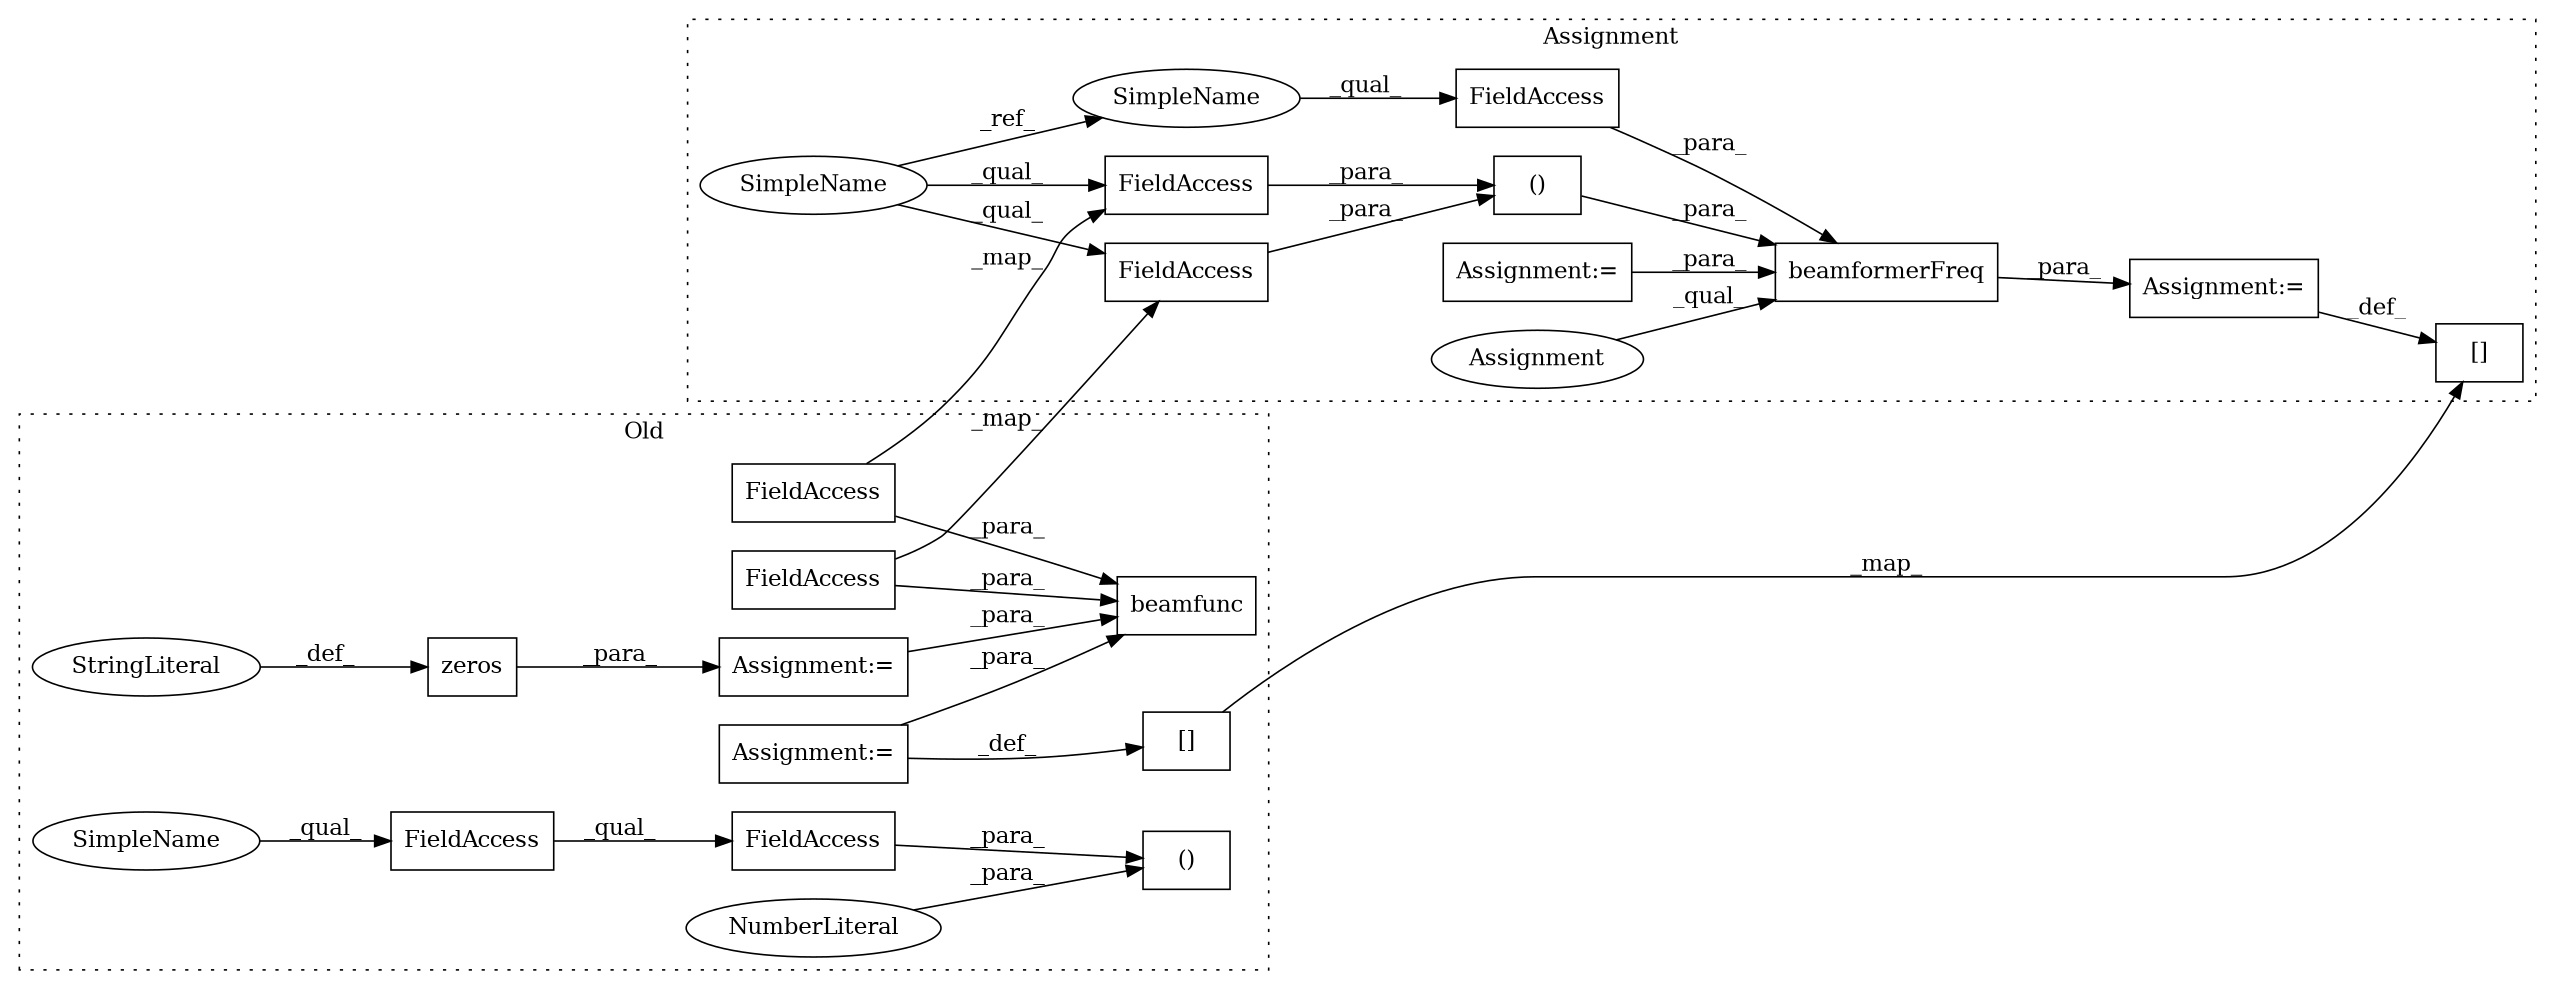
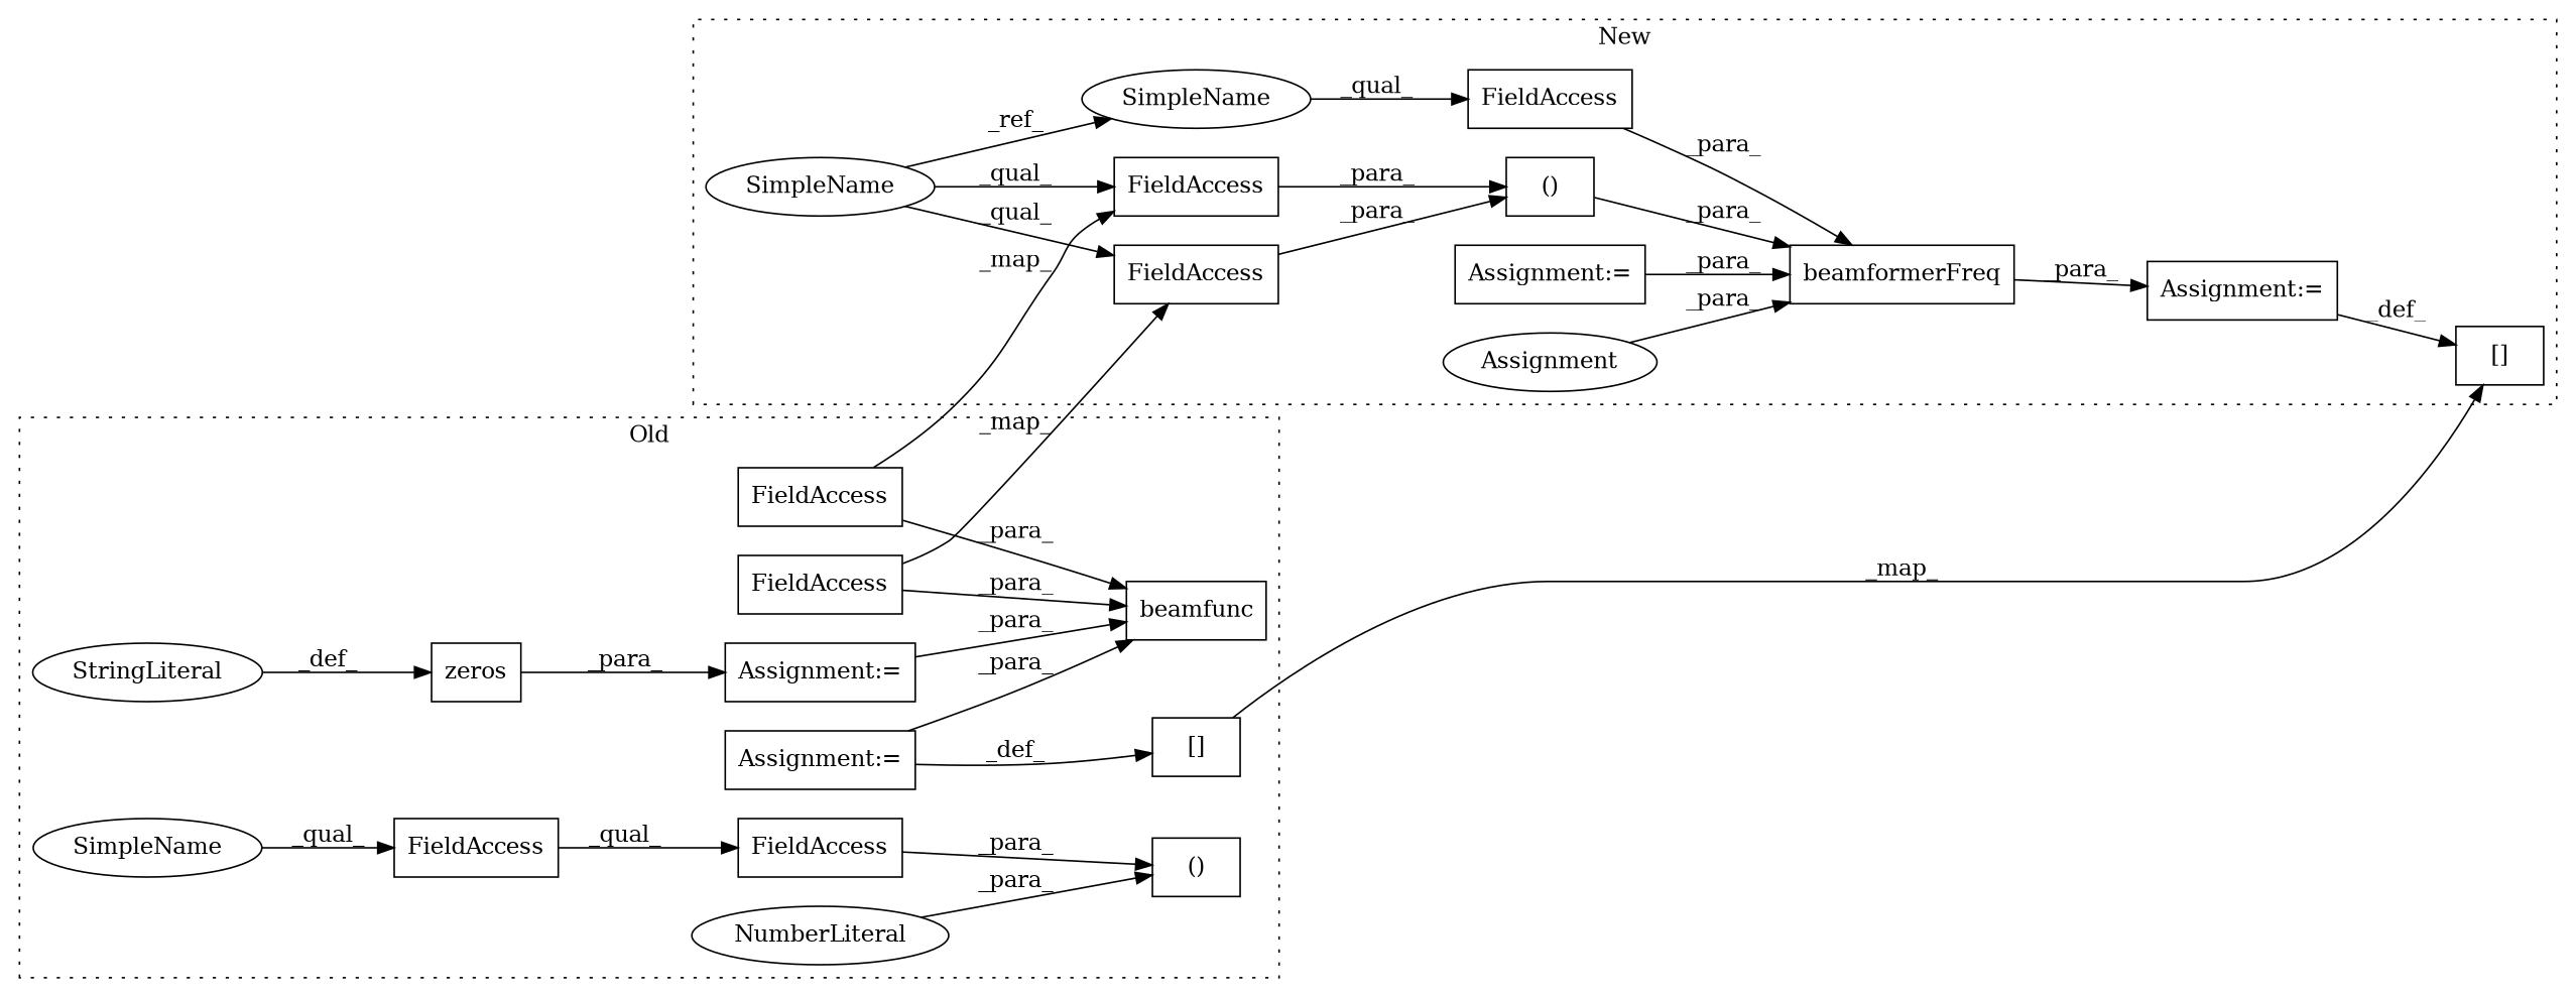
  digraph {
    rankdir=LR
    node [a=22 l=1 s=9018 shape=box]
    n1 [a=32 l="9,1" label=beamfunc s="9694,9748"]
    n2 [a=32 l="6,1" label=zeros s="8963,8984"]
    n3 [a=45 l=3 label=StringLiteral s=8981 shape=ellipse]
    n4 [a=7 label="Assignment:=" s=8962]
    n5 [a=7 label="Assignment:=" s=8992]
    n6 [a=2 l="3,1" label="[]" s="9759,9763"]
    n7 [l=7 label=FieldAccess s=9715]
    n8 [l=9 label=FieldAccess]
    n9 [l=14 label=FieldAccess]
    n10 [l=7 label=FieldAccess s=9707]
    n11 [a=106 l=28 label="()" s=9004]
    n12 [a=34 label=NumberLiteral s=9004 shape=ellipse]
    n13 [a=42 l=4 label=SimpleName shape=ellipse]
    n14 [a=106 l=75 label="()" s=9607]
    n15 [a=2 l="3,1" label="[]" s="9826,9830"]
    n16 [a=7 label="Assignment:=" s=9520]
    n17 [a=7 label="Assignment:=" s=9166]
    n18 [a=32 l="15,2" label=beamformerFreq s="9521,9682"]
    n19 [a=9 l=4 label=Assignment s=9536 shape=ellipse]
    n20 [l=11 label=FieldAccess s=9561]
    n21 [l=7 label=FieldAccess s=9627]
    n22 [a=42 l=4 label=SimpleName s=8643 shape=ellipse]
    n23 [l=7 label=FieldAccess s=9607]
    n24 [a=42 l=4 label=SimpleName s=9561 shape=ellipse]
    subgraph cluster_1 {
      label=Old
      style=dotted
      n1
      n2
      n3
      n4
      n5
      n6
      n7
      n8
      n9
      n10
      n11
      n12
      n13
    }
    subgraph cluster_2 {
-     label=Assignment
+     label=New
      style=dotted
      n14
      n15
      n16
      n17
      n18
      n19
      n20
      n21
      n22
      n23
      n24
    }
    n2 -> n4 [label=_para_]
    n3 -> n2 [label=_def_]
    n4 -> n1 [label=_para_]
    n5 -> n1 [label=_para_]
    n5 -> n6 [label=_def_]
    n6 -> n15 [label=_map_]
    n7 -> n1 [label=_para_]
    n7 -> n21 [label=_map_]
    n8 -> n9 [label=_qual_]
    n9 -> n11 [label=_para_]
    n10 -> n1 [label=_para_]
    n10 -> n23 [label=_map_]
    n12 -> n11 [label=_para_]
    n13 -> n8 [label=_qual_]
    n14 -> n18 [label=_para_]
    n16 -> n15 [label=_def_]
    n17 -> n18 [label=_para_]
    n18 -> n16 [label=_para_]
-   n19 -> n18 [label=_qual_]
+   n19 -> n18 [label=_para_]
    n20 -> n18 [label=_para_]
    n21 -> n14 [label=_para_]
    n22 -> n21 [label=_qual_]
    n22 -> n23 [label=_qual_]
    n22 -> n24 [label=_ref_]
    n23 -> n14 [label=_para_]
    n24 -> n20 [label=_qual_]
  }
